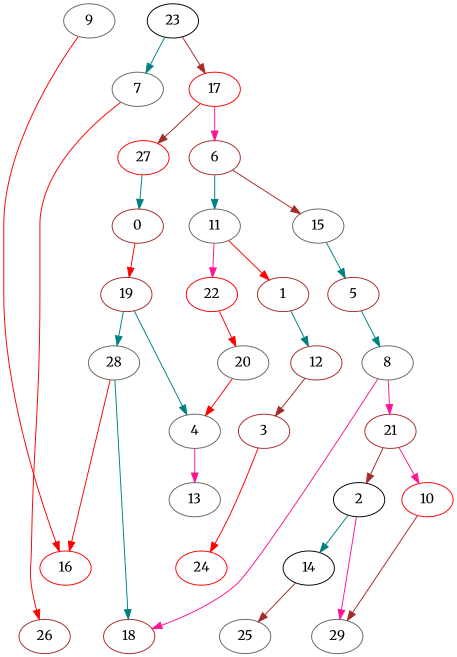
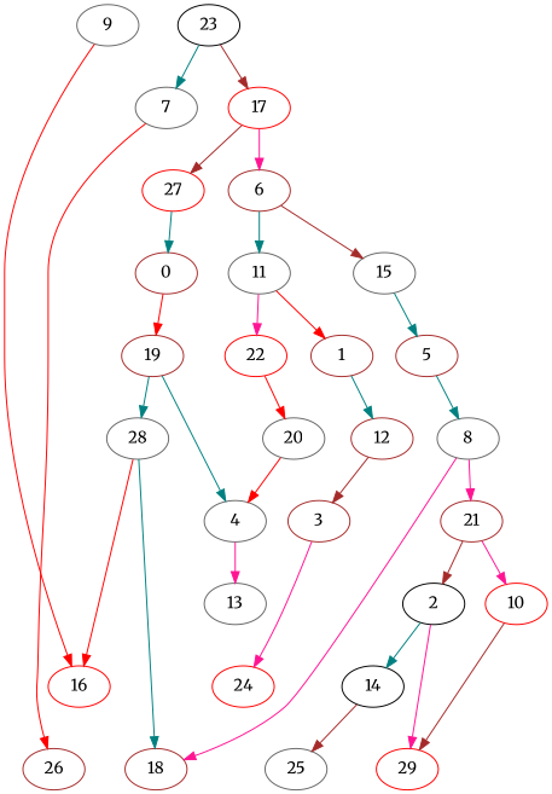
  digraph {
    fontname=Merriweather
    node [color=gray40 fontname=Merriweather]
    edge [color=teal fontname=Merriweather weight=0]
    0 [color=brown]
    19 [color=brown]
    28
    4
    16 [color=red]
    9
    18 [color=brown]
    1 [color=brown]
    12 [color=brown]
    3 [color=brown]
    24 [color=red]
    2 [color=black]
    14 [color=black]
-   29
+   29 [color=red]
    25
    13
    5 [color=brown]
    8
    21 [color=brown]
    10 [color=red]
    6 [color=brown]
    11
    15
    22 [color=red]
    20
    26 [color=brown]
    7
    17 [color=red]
    27 [color=red]
    23 [color=black]
    0 -> 19 [color=red]
    19 -> 28
    19 -> 4
    28 -> 16 [color=red]
    28 -> 18
    4 -> 13 [color=deeppink]
    9 -> 16 [color=red]
    1 -> 12
    12 -> 3 [color=brown]
-   3 -> 24 [color=red]
+   3 -> 24 [color=deeppink]
    2 -> 14
    2 -> 29 [color=deeppink]
    14 -> 25 [color=brown]
    5 -> 8
    8 -> 18 [color=deeppink]
    8 -> 21 [color=deeppink]
    21 -> 2 [color=brown]
    21 -> 10 [color=deeppink]
    10 -> 29 [color=brown]
    6 -> 11
    6 -> 15 [color=brown]
    11 -> 1 [color=red]
    11 -> 22 [color=deeppink]
    15 -> 5
    22 -> 20 [color=red]
    20 -> 4 [color=red]
    7 -> 26 [color=red]
    17 -> 6 [color=deeppink weight=1]
    17 -> 27 [color=brown]
    27 -> 0
    23 -> 7
    23 -> 17 [color=brown]
  }
